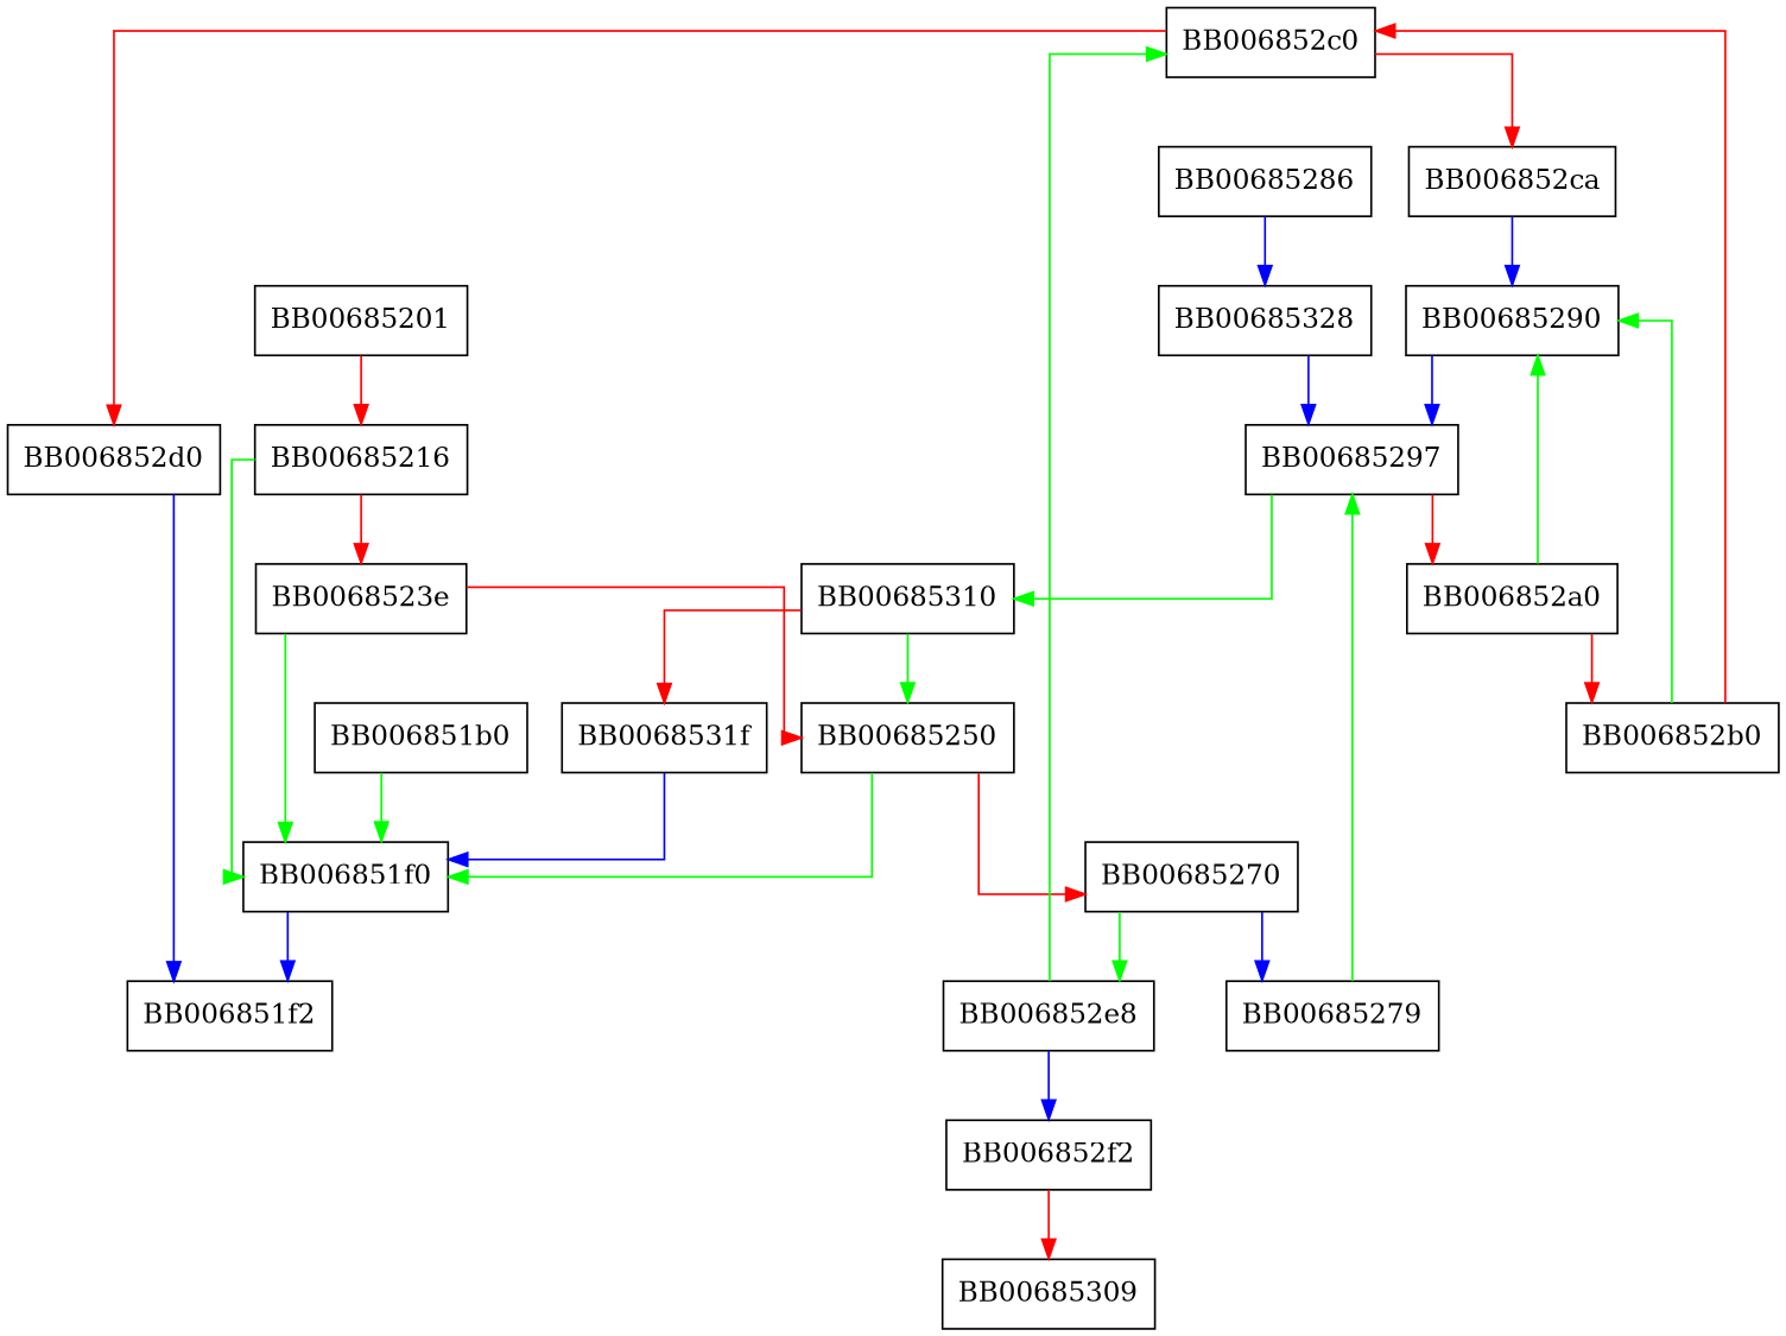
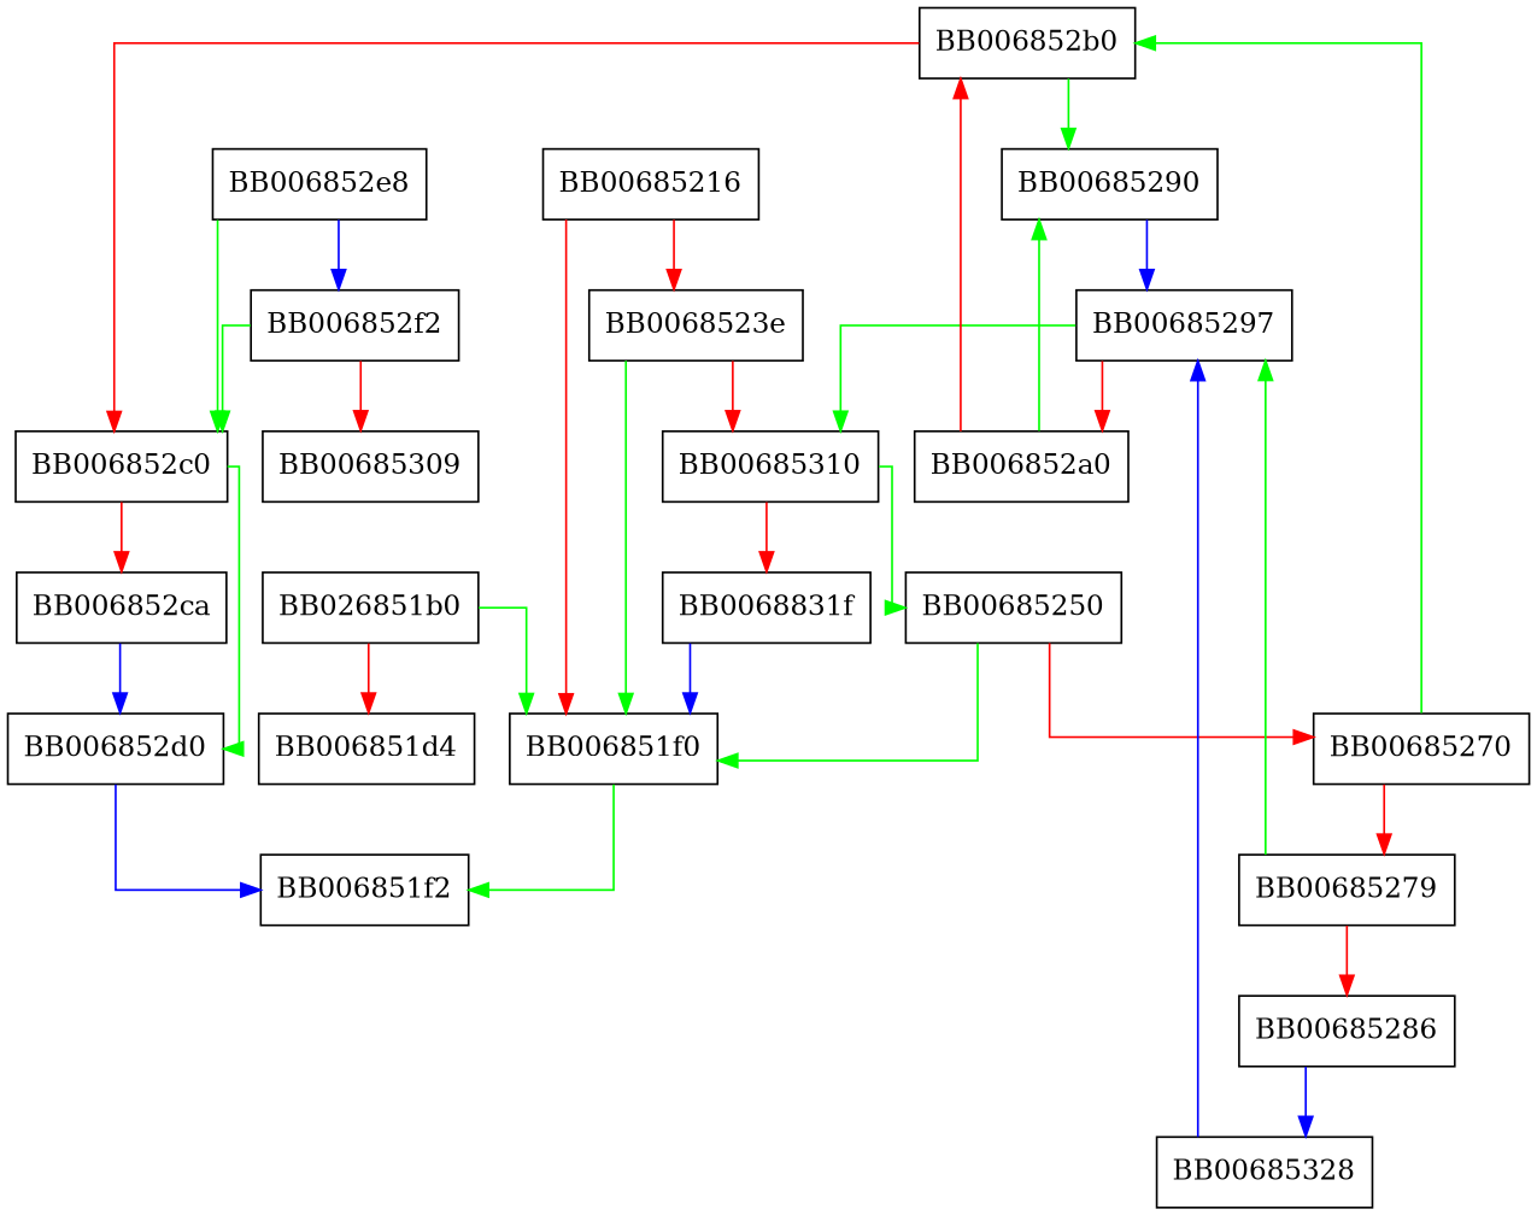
  digraph {
    splines=ortho
    node [shape=box]
    edge [color=green]
-   BB006851b0
+   BB006851b0 [label=BB026851b0]
    BB006851f0
+   BB006851d4
    BB006851f2
    BB00685216
    BB0068523e
    BB00685250
-   BB00685201
    BB00685270
    BB006852e8
    BB00685279
    BB006852c0
    BB006852f2
    BB00685297
    BB00685286
    BB006852d0
    BB006852ca
    BB00685309
    BB00685310
    BB006852a0
    BB00685328
-   BB0068531f
+   BB0068531f [label=BB0068831f]
    BB00685290
    BB006852b0
    BB006851b0 -> BB006851f0
-   BB006851f0 -> BB006851f2 [color=blue]
-   BB00685216 -> BB006851f0
+   BB006851b0 -> BB006851d4 [color=red]
+   BB006851f0 -> BB006851f2
+   BB00685216 -> BB006851f0 [color=red]
    BB00685216 -> BB0068523e [color=red]
    BB0068523e -> BB006851f0
-   BB0068523e -> BB00685250 [color=red]
+   BB0068523e -> BB00685310 [color=red]
    BB00685250 -> BB006851f0
    BB00685250 -> BB00685270 [color=red]
-   BB00685201 -> BB00685216 [color=red]
-   BB00685270 -> BB006852e8
-   BB00685270 -> BB00685279 [color=blue]
+   BB00685270 -> BB006852b0
+   BB00685270 -> BB00685279 [color=red]
    BB006852e8 -> BB006852c0
    BB006852e8 -> BB006852f2 [color=blue]
    BB00685279 -> BB00685297
-   BB006852c0 -> BB006852d0 [color=red]
+   BB00685279 -> BB00685286 [color=red]
+   BB006852c0 -> BB006852d0
    BB006852c0 -> BB006852ca [color=red]
+   BB006852f2 -> BB006852c0
    BB006852f2 -> BB00685309 [color=red]
    BB00685297 -> BB00685310
    BB00685297 -> BB006852a0 [color=red]
    BB00685286 -> BB00685328 [color=blue]
    BB006852d0 -> BB006851f2 [color=blue]
-   BB006852ca -> BB00685290 [color=blue]
+   BB006852ca -> BB006852d0 [color=blue]
    BB00685310 -> BB00685250
    BB00685310 -> BB0068531f [color=red]
    BB006852a0 -> BB00685290
    BB006852a0 -> BB006852b0 [color=red]
    BB00685328 -> BB00685297 [color=blue]
    BB0068531f -> BB006851f0 [color=blue]
    BB00685290 -> BB00685297 [color=blue]
    BB006852b0 -> BB006852c0 [color=red]
    BB006852b0 -> BB00685290
  }
